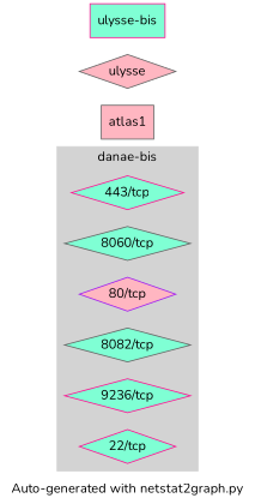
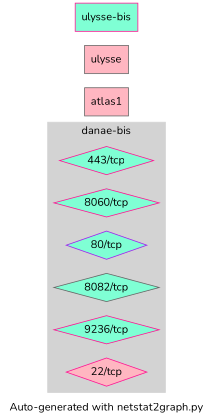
  digraph {
    label="Auto-generated with netstat2graph.py"
    rankdir=LR
    fontname=Nunito
    node [color=deeppink rankdir=LR shape=diamond style=filled fillcolor=aquamarine fontname=Nunito]
    n1 [height=0.5 label="443/tcp" width=1.5575]
-   n2 [color=gray40 height=0.5 label="8060/tcp" width=1.7107]
-   n3 [color=purple height=0.5 label="80/tcp" width=1.3277 fillcolor=lightpink]
+   n2 [height=0.5 label="8060/tcp" width=1.7107]
+   n3 [color=purple height=0.5 label="80/tcp" width=1.3277]
    n4 [color=gray40 height=0.5 label="8082/tcp" width=1.6596]
    n5 [height=0.5 label="9236/tcp" width=1.6851]
-   n6 [height=0.5 label="22/tcp" width=1.3021]
+   n6 [height=0.5 label="22/tcp" width=1.3021 fillcolor=lightpink]
    n7 [color=gray40 height=0.5 label=atlas1 shape=box width=0.75 fillcolor=lightpink rankdir=""]
-   n8 [color=gray40 height=0.5 label=ulysse width=0.75 fillcolor=lightpink rankdir=""]
+   n8 [color=gray40 height=0.5 label=ulysse shape=box width=0.75 fillcolor=lightpink rankdir=""]
    n9 [height=0.5 label="ulysse-bis" shape=box width=1.0139 rankdir=""]
    subgraph cluster_1 {
      color=lightgrey
      label="danae-bis"
      style=filled
      n1
      n2
      n3
      n4
      n5
      n6
    }
  }
